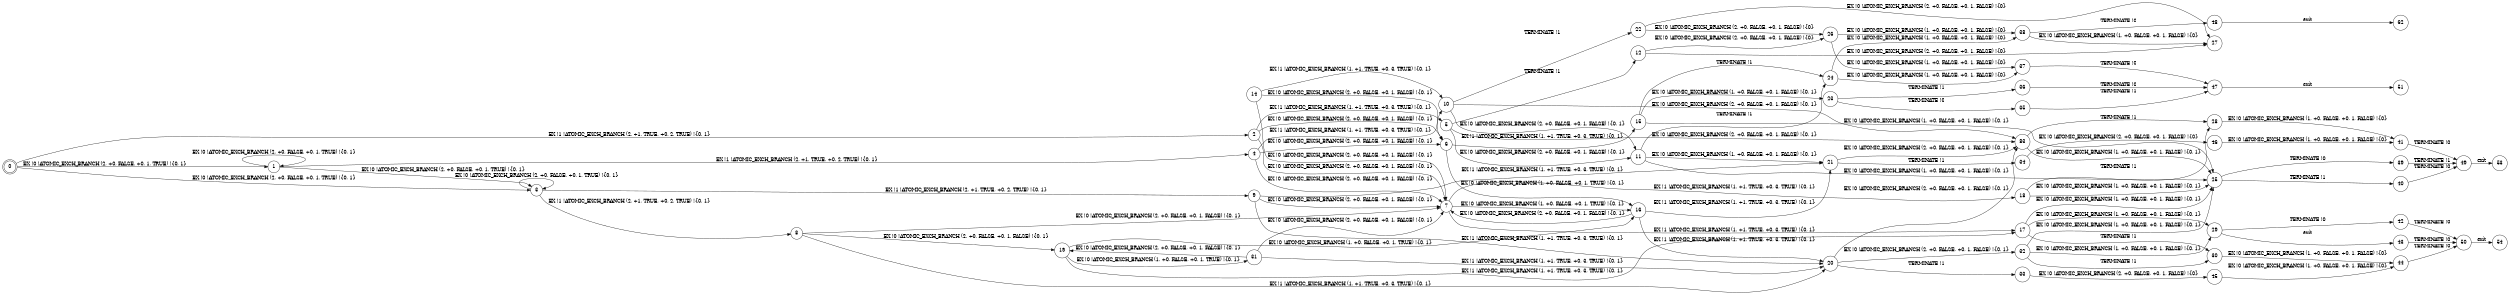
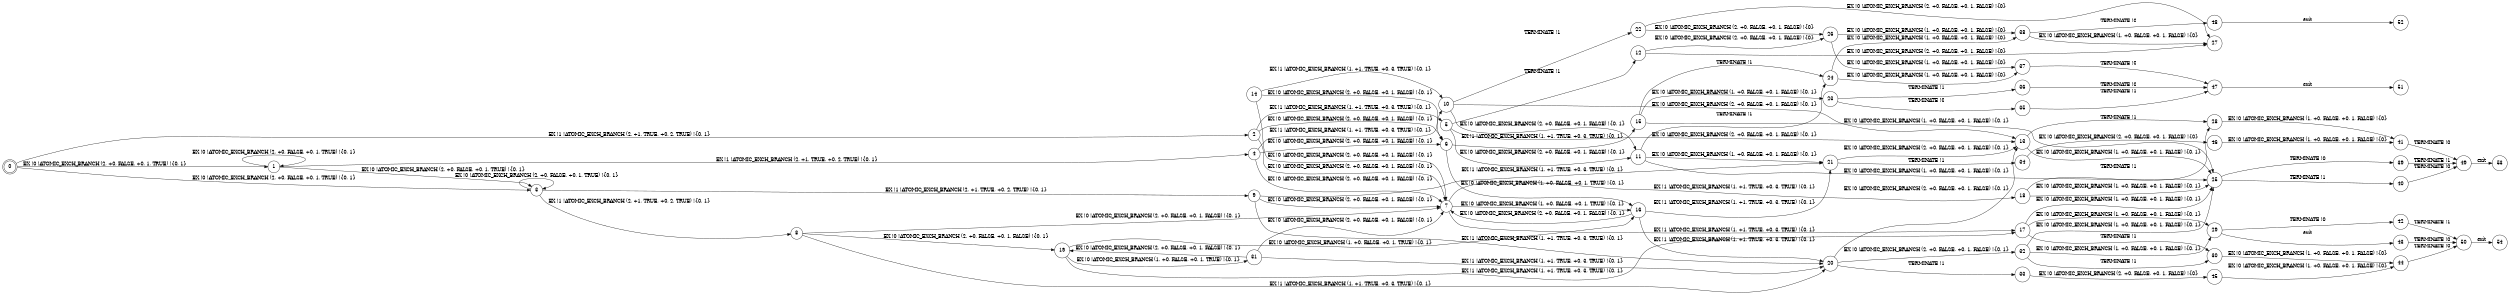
  digraph {
    rankdir=LR
    node [shape=circle]
    0 [peripheries=2]
    1
    2
    3
    4
    5
    6
    7
    8
    9
    10
    11
    12
-   13 [label=83]
+   13
    15
    16
    17
    18
    19
    20
    21
    22
    24
    25
    26
    27
    28
    14
    23
    29
    30
    31
    32
    33
    34
    35
    36
    37
    38
    39
    40
    41
    42
    43
    44
    45
    46
    47
    48
    49
    50
    51
-   52 [label=62]
+   52
    53
    54
    0 -> 1 [label="EX !0 !ATOMIC_EXCH_BRANCH (2, +0, FALSE, +0, 1, TRUE) !{0, 1}"]
    0 -> 2 [label="EX !1 !ATOMIC_EXCH_BRANCH (2, +1, TRUE, +0, 2, TRUE) !{0, 1}"]
    0 -> 3 [label="EX !0 !ATOMIC_EXCH_BRANCH (2, +0, FALSE, +0, 1, TRUE) !{0, 1}"]
    1 -> 1 [label="EX !0 !ATOMIC_EXCH_BRANCH (2, +0, FALSE, +0, 1, TRUE) !{0, 1}"]
    1 -> 3 [label="EX !0 !ATOMIC_EXCH_BRANCH (2, +0, FALSE, +0, 1, TRUE) !{0, 1}"]
    1 -> 4 [label="EX !1 !ATOMIC_EXCH_BRANCH (2, +1, TRUE, +0, 2, TRUE) !{0, 1}"]
    2 -> 5 [label="EX !1 !ATOMIC_EXCH_BRANCH (1, +1, TRUE, +0, 3, TRUE) !{0, 1}"]
    2 -> 6 [label="EX !0 !ATOMIC_EXCH_BRANCH (2, +0, FALSE, +0, 1, FALSE) !{0, 1}"]
    2 -> 7 [label="EX !0 !ATOMIC_EXCH_BRANCH (2, +0, FALSE, +0, 1, FALSE) !{0, 1}"]
    3 -> 3 [label="EX !0 !ATOMIC_EXCH_BRANCH (2, +0, FALSE, +0, 1, TRUE) !{0, 1}"]
    3 -> 8 [label="EX !1 !ATOMIC_EXCH_BRANCH (2, +1, TRUE, +0, 2, TRUE) !{0, 1}"]
    3 -> 9 [label="EX !1 !ATOMIC_EXCH_BRANCH (2, +1, TRUE, +0, 2, TRUE) !{0, 1}"]
    4 -> 6 [label="EX !0 !ATOMIC_EXCH_BRANCH (2, +0, FALSE, +0, 1, FALSE) !{0, 1}"]
    4 -> 7 [label="EX !0 !ATOMIC_EXCH_BRANCH (2, +0, FALSE, +0, 1, FALSE) !{0, 1}"]
    4 -> 10 [label="EX !1 !ATOMIC_EXCH_BRANCH (1, +1, TRUE, +0, 3, TRUE) !{0, 1}"]
    5 -> 11 [label="EX !0 !ATOMIC_EXCH_BRANCH (2, +0, FALSE, +0, 1, FALSE) !{0, 1}"]
    5 -> 12 [label="TERMINATE !1"]
    5 -> 13 [label="EX !0 !ATOMIC_EXCH_BRANCH (2, +0, FALSE, +0, 1, FALSE) !{0, 1}"]
    6 -> 15 [label="EX !1 !ATOMIC_EXCH_BRANCH (1, +1, TRUE, +0, 3, TRUE) !{0, 1}"]
    6 -> 16 [label="EX !0 !ATOMIC_EXCH_BRANCH (1, +0, FALSE, +0, 1, TRUE) !{0, 1}"]
    7 -> 16 [label="EX !0 !ATOMIC_EXCH_BRANCH (1, +0, FALSE, +0, 1, TRUE) !{0, 1}"]
    7 -> 17 [label="EX !1 !ATOMIC_EXCH_BRANCH (1, +1, TRUE, +0, 3, TRUE) !{0, 1}"]
    7 -> 18 [label="EX !1 !ATOMIC_EXCH_BRANCH (1, +1, TRUE, +0, 3, TRUE) !{0, 1}"]
    8 -> 7 [label="EX !0 !ATOMIC_EXCH_BRANCH (2, +0, FALSE, +0, 1, FALSE) !{0, 1}"]
    8 -> 19 [label="EX !0 !ATOMIC_EXCH_BRANCH (2, +0, FALSE, +0, 1, FALSE) !{0, 1}"]
    8 -> 20 [label="EX !1 !ATOMIC_EXCH_BRANCH (1, +1, TRUE, +0, 3, TRUE) !{0, 1}"]
    9 -> 7 [label="EX !0 !ATOMIC_EXCH_BRANCH (2, +0, FALSE, +0, 1, FALSE) !{0, 1}"]
    9 -> 20 [label="EX !1 !ATOMIC_EXCH_BRANCH (1, +1, TRUE, +0, 3, TRUE) !{0, 1}"]
    9 -> 21 [label="EX !1 !ATOMIC_EXCH_BRANCH (1, +1, TRUE, +0, 3, TRUE) !{0, 1}"]
    10 -> 11 [label="EX !0 !ATOMIC_EXCH_BRANCH (2, +0, FALSE, +0, 1, FALSE) !{0, 1}"]
    10 -> 13 [label="EX !0 !ATOMIC_EXCH_BRANCH (2, +0, FALSE, +0, 1, FALSE) !{0, 1}"]
    10 -> 22 [label="TERMINATE !1"]
    11 -> 21 [label="EX !0 !ATOMIC_EXCH_BRANCH (1, +0, FALSE, +0, 1, FALSE) !{0, 1}"]
    11 -> 24 [label="TERMINATE !1"]
    11 -> 25 [label="EX !0 !ATOMIC_EXCH_BRANCH (1, +0, FALSE, +0, 1, FALSE) !{0, 1}"]
    12 -> 26 [label="EX !0 !ATOMIC_EXCH_BRANCH (2, +0, FALSE, +0, 1, FALSE) !{0}"]
    12 -> 27 [label="EX !0 !ATOMIC_EXCH_BRANCH (2, +0, FALSE, +0, 1, FALSE) !{0}"]
    13 -> 25 [label="EX !0 !ATOMIC_EXCH_BRANCH (1, +0, FALSE, +0, 1, FALSE) !{0, 1}"]
    13 -> 28 [label="TERMINATE !1"]
    15 -> 24 [label="TERMINATE !1"]
    15 -> 25 [label="EX !0 !ATOMIC_EXCH_BRANCH (1, +0, FALSE, +0, 1, FALSE) !{0, 1}"]
    15 -> 23 [label="EX !0 !ATOMIC_EXCH_BRANCH (1, +0, FALSE, +0, 1, FALSE) !{0, 1}"]
    16 -> 7 [label="EX !0 !ATOMIC_EXCH_BRANCH (2, +0, FALSE, +0, 1, FALSE) !{0, 1}"]
    16 -> 20 [label="EX !1 !ATOMIC_EXCH_BRANCH (1, +1, TRUE, +0, 3, TRUE) !{0, 1}"]
    16 -> 21 [label="EX !1 !ATOMIC_EXCH_BRANCH (1, +1, TRUE, +0, 3, TRUE) !{0, 1}"]
    17 -> 25 [label="EX !0 !ATOMIC_EXCH_BRANCH (1, +0, FALSE, +0, 1, FALSE) !{0, 1}"]
    17 -> 29 [label="EX !0 !ATOMIC_EXCH_BRANCH (1, +0, FALSE, +0, 1, FALSE) !{0, 1}"]
    17 -> 30 [label="TERMINATE !1"]
    18 -> 25 [label="EX !0 !ATOMIC_EXCH_BRANCH (1, +0, FALSE, +0, 1, FALSE) !{0, 1}"]
    18 -> 28 [label="TERMINATE !1"]
    19 -> 16 [label="EX !0 !ATOMIC_EXCH_BRANCH (1, +0, FALSE, +0, 1, TRUE) !{0, 1}"]
    19 -> 17 [label="EX !1 !ATOMIC_EXCH_BRANCH (1, +1, TRUE, +0, 3, TRUE) !{0, 1}"]
    19 -> 31 [label="EX !0 !ATOMIC_EXCH_BRANCH (1, +0, FALSE, +0, 1, TRUE) !{0, 1}"]
    20 -> 13 [label="EX !0 !ATOMIC_EXCH_BRANCH (2, +0, FALSE, +0, 1, FALSE) !{0, 1}"]
    20 -> 32 [label="EX !0 !ATOMIC_EXCH_BRANCH (2, +0, FALSE, +0, 1, FALSE) !{0, 1}"]
    20 -> 33 [label="TERMINATE !1"]
    21 -> 13 [label="EX !0 !ATOMIC_EXCH_BRANCH (2, +0, FALSE, +0, 1, FALSE) !{0, 1}"]
    21 -> 34 [label="TERMINATE !1"]
    22 -> 26 [label="EX !0 !ATOMIC_EXCH_BRANCH (2, +0, FALSE, +0, 1, FALSE) !{0}"]
    22 -> 27 [label="EX !0 !ATOMIC_EXCH_BRANCH (2, +0, FALSE, +0, 1, FALSE) !{0}"]
    24 -> 37 [label="EX !0 !ATOMIC_EXCH_BRANCH (1, +0, FALSE, +0, 1, FALSE) !{0}"]
    24 -> 38 [label="EX !0 !ATOMIC_EXCH_BRANCH (1, +0, FALSE, +0, 1, FALSE) !{0}"]
    25 -> 39 [label="TERMINATE !0"]
    25 -> 40 [label="TERMINATE !1"]
    26 -> 37 [label="EX !0 !ATOMIC_EXCH_BRANCH (1, +0, FALSE, +0, 1, FALSE) !{0}"]
    26 -> 38 [label="EX !0 !ATOMIC_EXCH_BRANCH (1, +0, FALSE, +0, 1, FALSE) !{0}"]
    28 -> 41 [label="EX !0 !ATOMIC_EXCH_BRANCH (1, +0, FALSE, +0, 1, FALSE) !{0}"]
    14 -> 6 [label="EX !0 !ATOMIC_EXCH_BRANCH (2, +0, FALSE, +0, 1, FALSE) !{0, 1}"]
    14 -> 7 [label="EX !0 !ATOMIC_EXCH_BRANCH (2, +0, FALSE, +0, 1, FALSE) !{0, 1}"]
    14 -> 10 [label="EX !1 !ATOMIC_EXCH_BRANCH (1, +1, TRUE, +0, 3, TRUE) !{0, 1}"]
    23 -> 35 [label="TERMINATE !0"]
    23 -> 36 [label="TERMINATE !1"]
    29 -> 42 [label="TERMINATE !0"]
    29 -> 43 [label=exit]
    30 -> 44 [label="EX !0 !ATOMIC_EXCH_BRANCH (1, +0, FALSE, +0, 1, FALSE) !{0}"]
    31 -> 7 [label="EX !0 !ATOMIC_EXCH_BRANCH (2, +0, FALSE, +0, 1, FALSE) !{0, 1}"]
    31 -> 19 [label="EX !0 !ATOMIC_EXCH_BRANCH (2, +0, FALSE, +0, 1, FALSE) !{0, 1}"]
    31 -> 20 [label="EX !1 !ATOMIC_EXCH_BRANCH (1, +1, TRUE, +0, 3, TRUE) !{0, 1}"]
    32 -> 25 [label="EX !0 !ATOMIC_EXCH_BRANCH (1, +0, FALSE, +0, 1, FALSE) !{0, 1}"]
    32 -> 29 [label="EX !0 !ATOMIC_EXCH_BRANCH (1, +0, FALSE, +0, 1, FALSE) !{0, 1}"]
    32 -> 30 [label="TERMINATE !1"]
    33 -> 45 [label="EX !0 !ATOMIC_EXCH_BRANCH (2, +0, FALSE, +0, 1, FALSE) !{0}"]
    34 -> 46 [label="EX !0 !ATOMIC_EXCH_BRANCH (2, +0, FALSE, +0, 1, FALSE) !{0}"]
    35 -> 47 [label="TERMINATE !1"]
    36 -> 47 [label="TERMINATE !0"]
    37 -> 47 [label="TERMINATE !0"]
    38 -> 27 [label="EX !0 !ATOMIC_EXCH_BRANCH (1, +0, FALSE, +0, 1, FALSE) !{0}"]
    38 -> 48 [label="TERMINATE !0"]
    39 -> 49 [label="TERMINATE !1"]
    40 -> 49 [label="TERMINATE !0"]
    41 -> 49 [label="TERMINATE !0"]
-   42 -> 50 [label="TERMINATE !0"]
+   42 -> 50 [label="TERMINATE !1"]
    43 -> 50 [label="TERMINATE !0"]
    44 -> 50 [label="TERMINATE !0"]
    45 -> 44 [label="EX !0 !ATOMIC_EXCH_BRANCH (1, +0, FALSE, +0, 1, FALSE) !{0}"]
    46 -> 41 [label="EX !0 !ATOMIC_EXCH_BRANCH (1, +0, FALSE, +0, 1, FALSE) !{0}"]
    47 -> 51 [label=exit]
    48 -> 52 [label=exit]
    49 -> 53 [label=exit]
    50 -> 54 [label=exit]
  }
